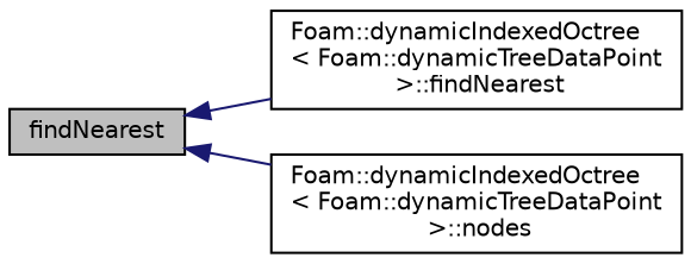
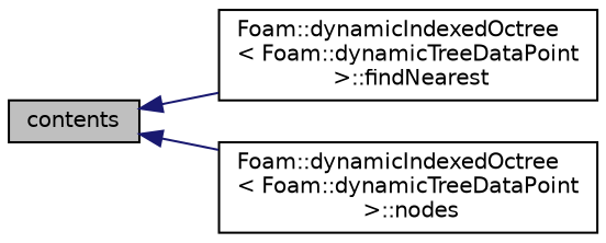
  digraph {
    rankdir=LR
    node [color=black fontname=Helvetica fontsize=10 shape=record]
    edge [color=midnightblue dir=back fontname=Helvetica fontsize=10 labelfontname=Helvetica labelfontsize=10 style=solid]
-   n1 [fillcolor=grey75 fontcolor=black height=0.2 label=findNearest style=filled width=0.4]
+   n1 [fillcolor=grey75 fontcolor=black height=0.2 label=contents style=filled width=0.4]
    n2 [height=0.2 label="Foam::dynamicIndexedOctree\l\< Foam::dynamicTreeDataPoint\l \>::findNearest" width=0.4]
    n3 [height=0.2 label="Foam::dynamicIndexedOctree\l\< Foam::dynamicTreeDataPoint\l \>::nodes" width=0.4]
    n1 -> n2
    n1 -> n3
  }
